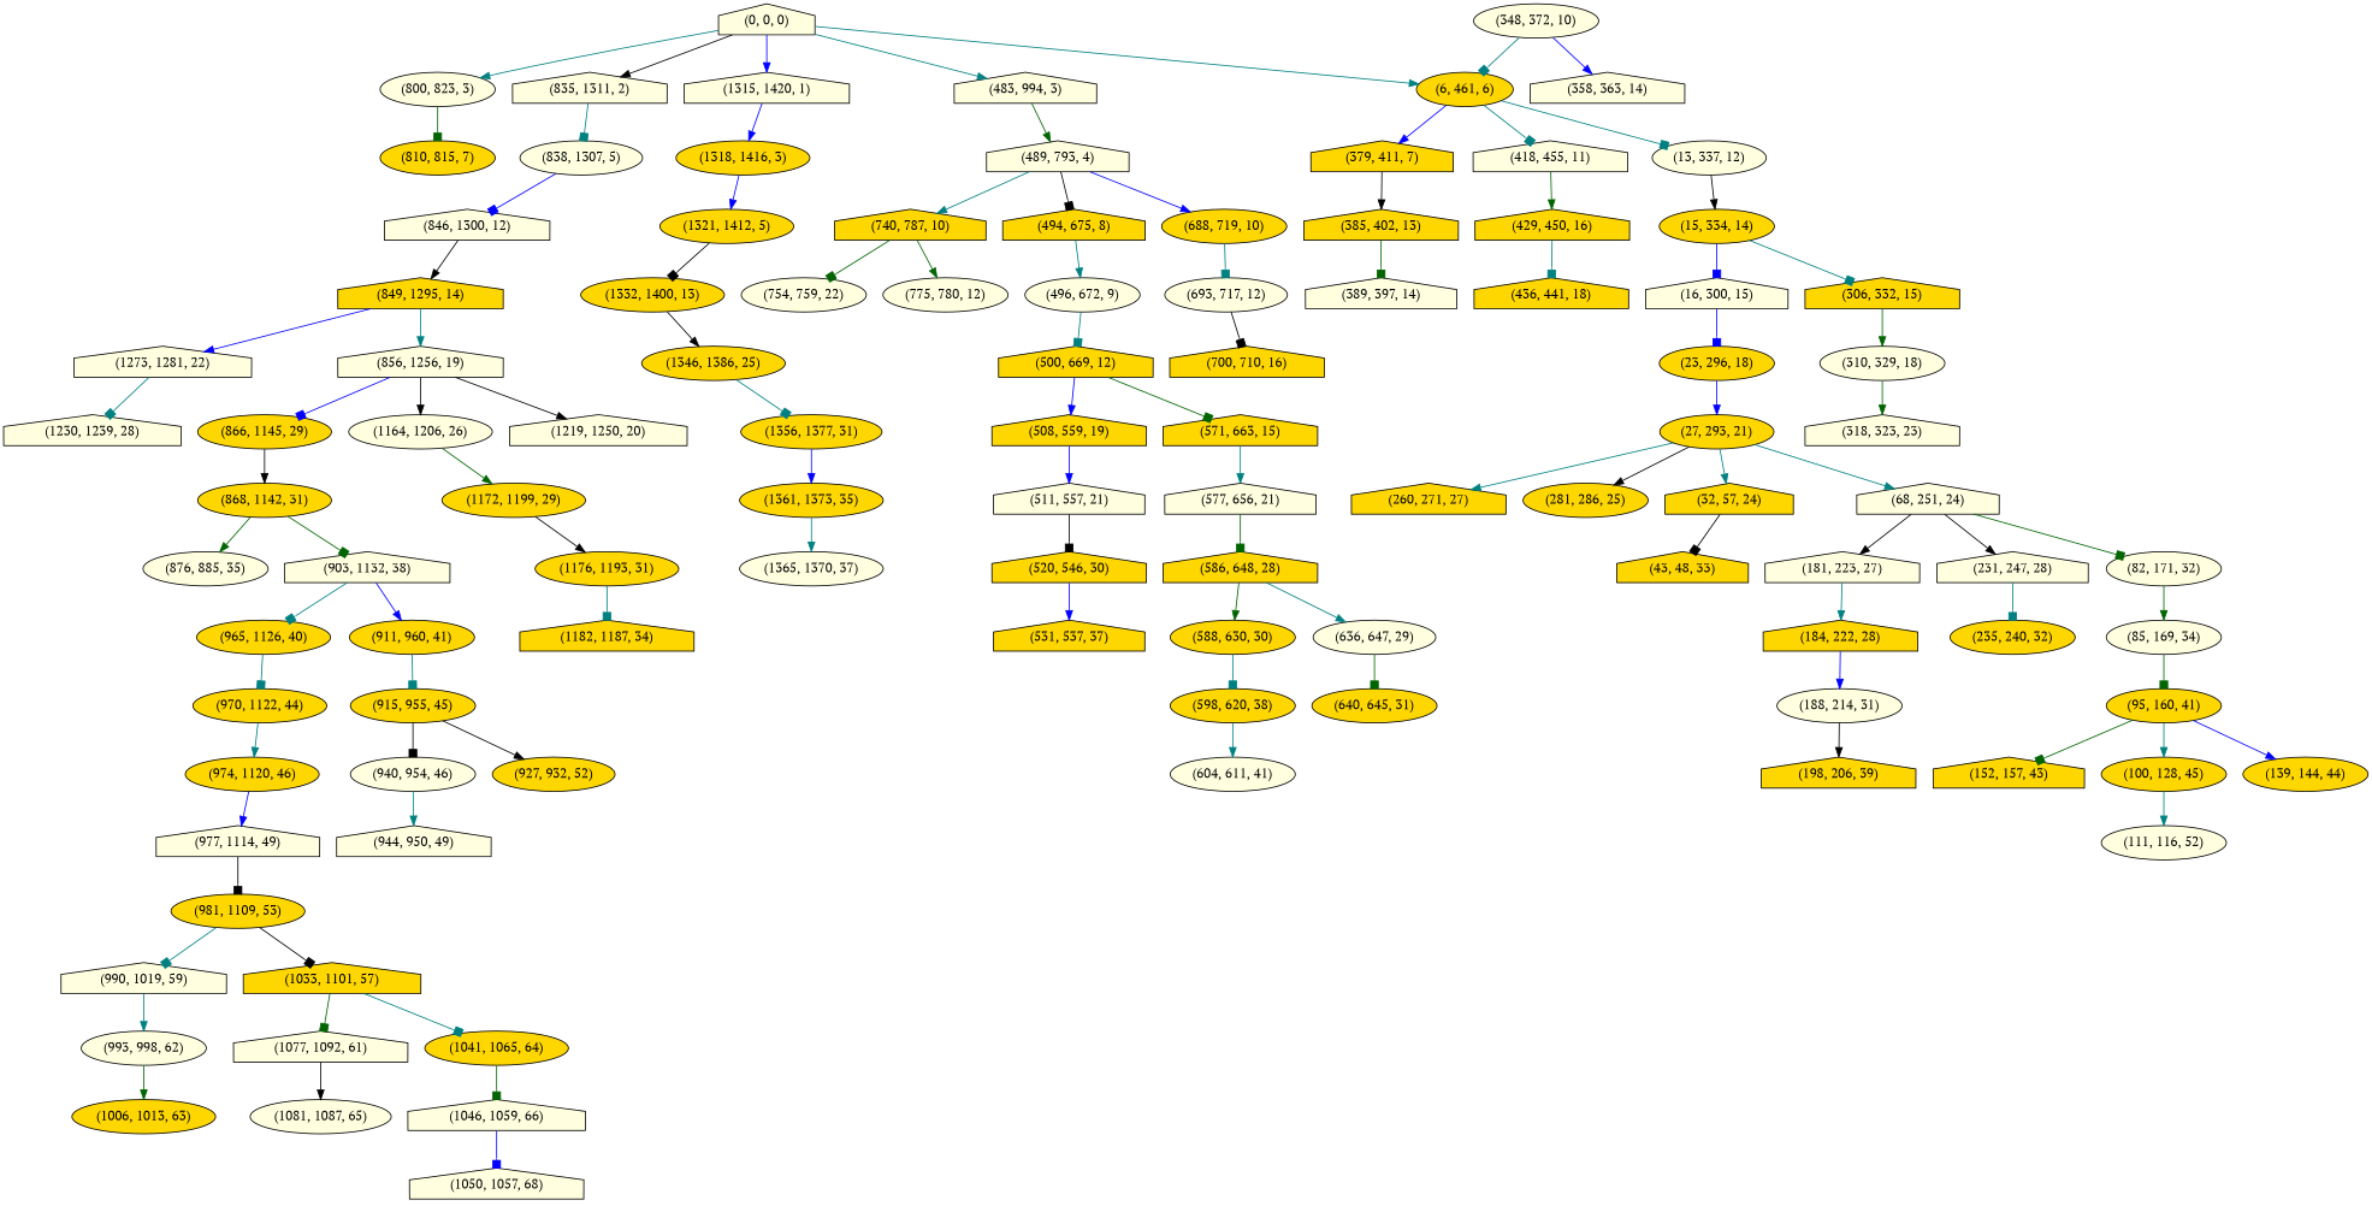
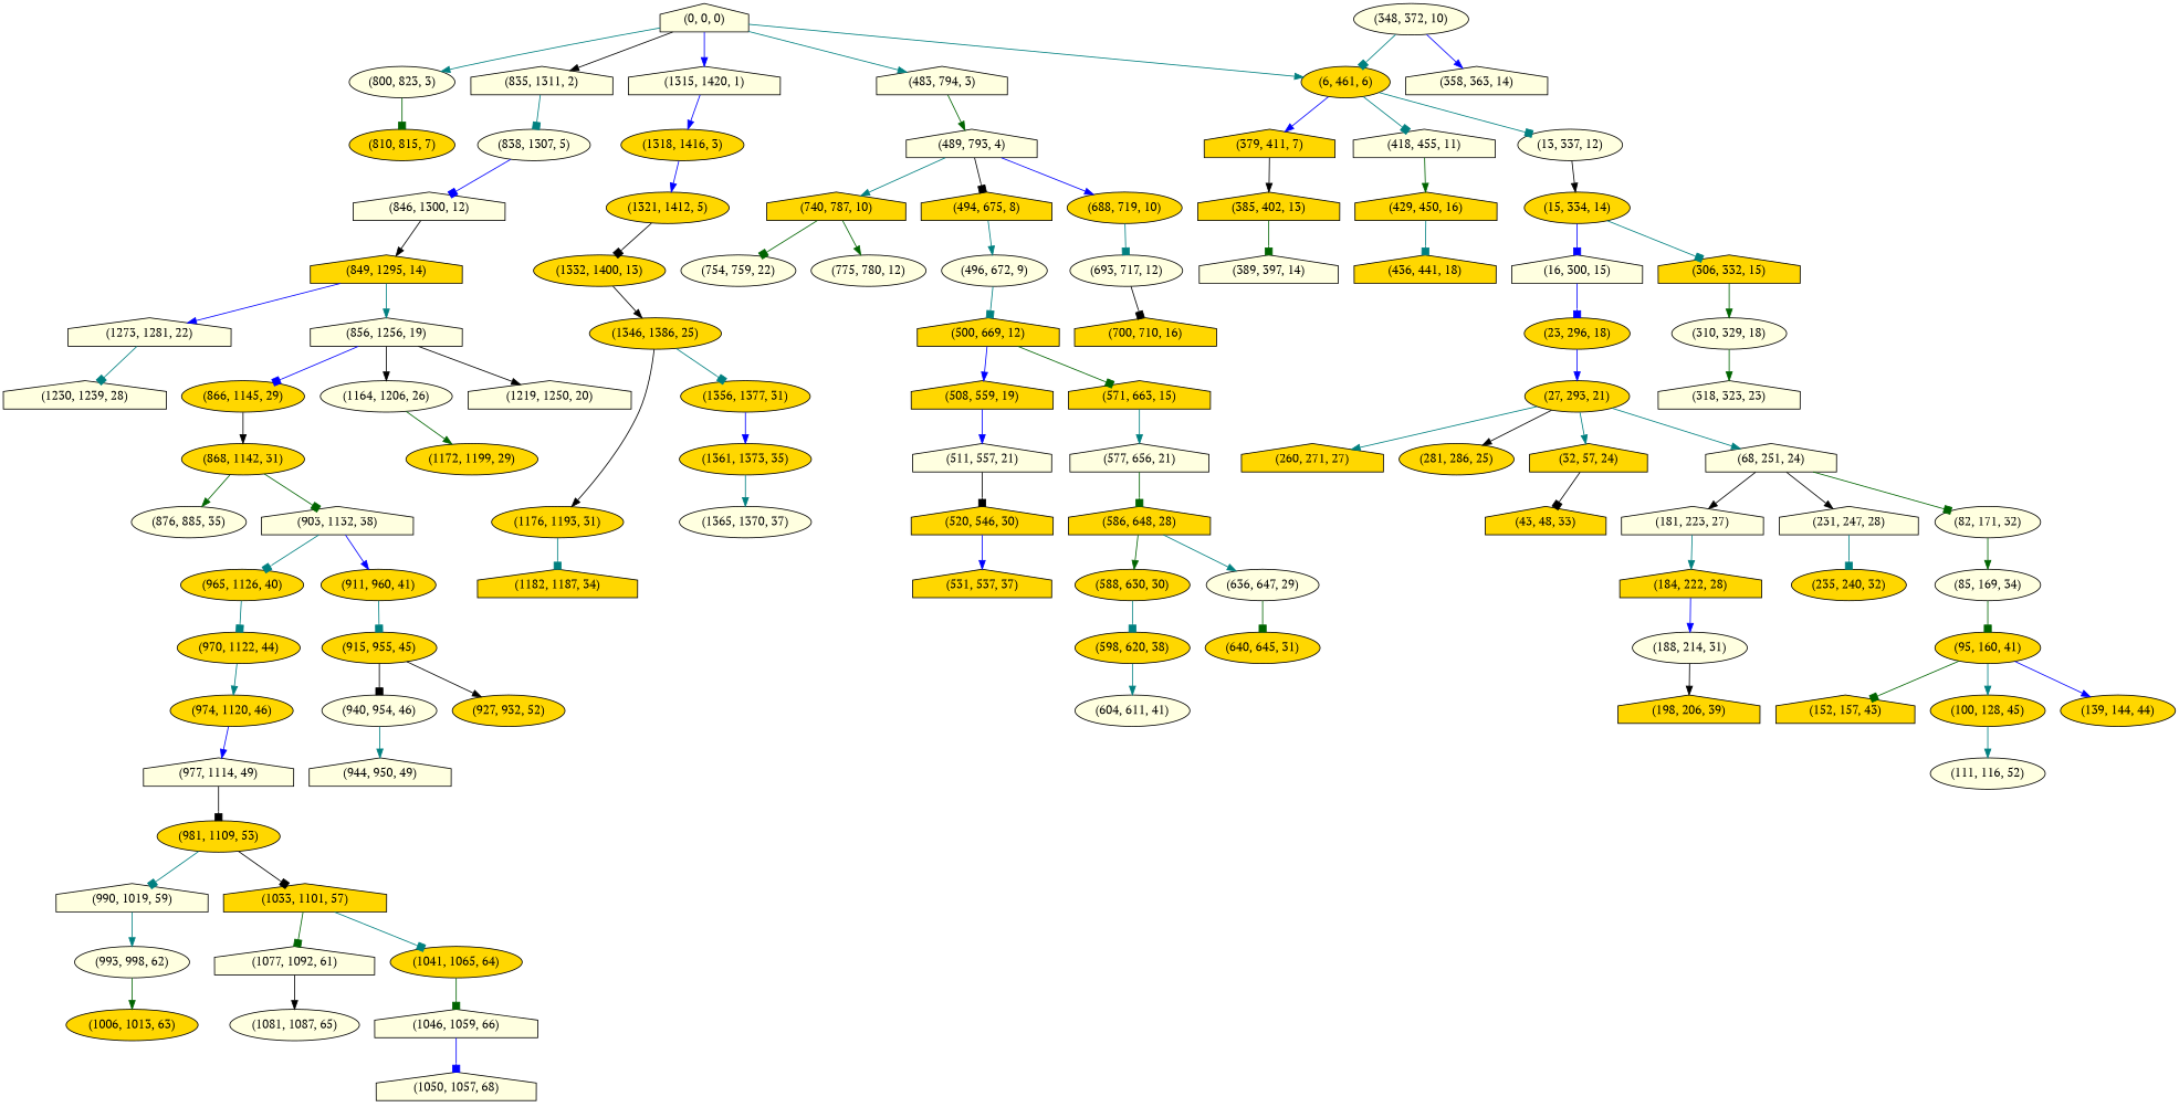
  digraph {
    fontname="PT Serif"
    node [fillcolor=gold fontname="PT Serif" shape=ellipse style=filled]
    edge [arrowhead=normal color=teal fontname="PT Serif"]
    "(0, 0, 0)" [fillcolor=lightyellow shape=house]
    "(6, 461, 6)"
-   "(483, 794, 3)" [fillcolor=lightyellow shape=house label="(483, 994, 3)"]
+   "(483, 794, 3)" [fillcolor=lightyellow shape=house]
    "(800, 823, 3)" [fillcolor=lightyellow]
    "(835, 1311, 2)" [fillcolor=lightyellow shape=house]
    "(1315, 1420, 1)" [fillcolor=lightyellow shape=house]
    "(13, 337, 12)" [fillcolor=lightyellow]
    "(379, 411, 7)" [shape=house]
    "(418, 455, 11)" [fillcolor=lightyellow shape=house]
    "(489, 793, 4)" [fillcolor=lightyellow shape=house]
    "(810, 815, 7)"
    "(838, 1307, 5)" [fillcolor=lightyellow]
    "(1318, 1416, 3)"
    "(15, 334, 14)"
    "(348, 372, 10)" [fillcolor=lightyellow]
    "(358, 363, 14)" [fillcolor=lightyellow shape=house]
    "(385, 402, 13)" [shape=house]
    "(429, 450, 16)" [shape=house]
    "(16, 300, 15)" [fillcolor=lightyellow shape=house]
    "(306, 332, 15)" [shape=house]
    "(23, 296, 18)"
    "(310, 329, 18)" [fillcolor=lightyellow]
    "(27, 293, 21)"
    "(32, 57, 24)" [shape=house]
    "(68, 251, 24)" [fillcolor=lightyellow shape=house]
    "(260, 271, 27)" [shape=house]
    "(281, 286, 25)"
    "(43, 48, 33)" [shape=house]
    "(82, 171, 32)" [fillcolor=lightyellow]
    "(181, 223, 27)" [fillcolor=lightyellow shape=house]
    "(231, 247, 28)" [fillcolor=lightyellow shape=house]
    "(85, 169, 34)" [fillcolor=lightyellow]
    "(184, 222, 28)" [shape=house]
    "(235, 240, 32)"
    "(95, 160, 41)"
    "(100, 128, 45)"
    "(139, 144, 44)"
    "(152, 157, 43)" [shape=house]
    "(111, 116, 52)" [fillcolor=lightyellow]
    "(188, 214, 31)" [fillcolor=lightyellow]
    "(198, 206, 39)" [shape=house]
    "(318, 323, 23)" [fillcolor=lightyellow shape=house]
    "(389, 397, 14)" [fillcolor=lightyellow shape=house]
    "(436, 441, 18)" [shape=house]
    "(494, 675, 8)" [shape=house]
    "(688, 719, 10)"
    "(740, 787, 10)" [shape=house]
    "(496, 672, 9)" [fillcolor=lightyellow]
    "(693, 717, 12)" [fillcolor=lightyellow]
    "(754, 759, 22)" [fillcolor=lightyellow]
    "(775, 780, 12)" [fillcolor=lightyellow]
    "(500, 669, 12)" [shape=house]
    "(508, 559, 19)" [shape=house]
    "(571, 663, 15)" [shape=house]
    "(511, 557, 21)" [fillcolor=lightyellow shape=house]
    "(577, 656, 21)" [fillcolor=lightyellow shape=house]
    "(520, 546, 30)" [shape=house]
    "(531, 537, 37)" [shape=house]
    "(586, 648, 28)" [shape=house]
    "(588, 630, 30)"
    "(636, 647, 29)" [fillcolor=lightyellow]
    "(598, 620, 38)"
    "(640, 645, 31)"
    "(604, 611, 41)" [fillcolor=lightyellow]
    "(700, 710, 16)" [shape=house]
    "(846, 1300, 12)" [fillcolor=lightyellow shape=house]
    "(849, 1295, 14)" [shape=house]
    "(856, 1256, 19)" [fillcolor=lightyellow shape=house]
    "(1273, 1281, 22)" [fillcolor=lightyellow shape=house]
    "(866, 1145, 29)"
    "(1164, 1206, 26)" [fillcolor=lightyellow]
    "(1219, 1250, 20)" [fillcolor=lightyellow shape=house]
    "(1230, 1239, 28)" [fillcolor=lightyellow shape=house]
    "(868, 1142, 31)"
    "(1172, 1199, 29)"
    "(876, 885, 35)" [fillcolor=lightyellow]
    "(903, 1132, 38)" [fillcolor=lightyellow shape=house]
    "(911, 960, 41)"
    "(965, 1126, 40)"
    "(915, 955, 45)"
    "(970, 1122, 44)"
    "(927, 932, 52)"
    "(940, 954, 46)" [fillcolor=lightyellow]
    "(944, 950, 49)" [fillcolor=lightyellow shape=house]
    "(974, 1120, 46)"
    "(977, 1114, 49)" [fillcolor=lightyellow shape=house]
    "(981, 1109, 53)"
    "(990, 1019, 59)" [fillcolor=lightyellow shape=house]
    "(1033, 1101, 57)" [shape=house]
    "(993, 998, 62)" [fillcolor=lightyellow]
    "(1041, 1065, 64)"
    "(1077, 1092, 61)" [fillcolor=lightyellow shape=house]
    "(1006, 1013, 63)"
    "(1046, 1059, 66)" [fillcolor=lightyellow shape=house]
    "(1081, 1087, 65)" [fillcolor=lightyellow]
    "(1050, 1057, 68)" [fillcolor=lightyellow shape=house]
    "(1176, 1193, 31)"
    "(1182, 1187, 34)" [shape=house]
    "(1321, 1412, 5)"
    "(1332, 1400, 13)"
    "(1346, 1386, 25)"
    "(1356, 1377, 31)"
    "(1361, 1373, 35)"
    "(1365, 1370, 37)" [fillcolor=lightyellow]
    "(0, 0, 0)" -> "(6, 461, 6)"
    "(0, 0, 0)" -> "(483, 794, 3)"
    "(0, 0, 0)" -> "(800, 823, 3)"
    "(0, 0, 0)" -> "(835, 1311, 2)" [color=black]
    "(0, 0, 0)" -> "(1315, 1420, 1)" [color=blue]
    "(6, 461, 6)" -> "(13, 337, 12)" [arrowhead=box]
    "(6, 461, 6)" -> "(379, 411, 7)" [color=blue]
    "(6, 461, 6)" -> "(418, 455, 11)" [arrowhead=box]
    "(483, 794, 3)" -> "(489, 793, 4)" [color=darkgreen]
    "(800, 823, 3)" -> "(810, 815, 7)" [arrowhead=box color=darkgreen]
    "(835, 1311, 2)" -> "(838, 1307, 5)" [arrowhead=box]
    "(1315, 1420, 1)" -> "(1318, 1416, 3)" [color=blue]
    "(13, 337, 12)" -> "(15, 334, 14)" [color=black]
    "(379, 411, 7)" -> "(385, 402, 13)" [color=black]
    "(418, 455, 11)" -> "(429, 450, 16)" [color=darkgreen]
    "(489, 793, 4)" -> "(494, 675, 8)" [arrowhead=box color=black]
    "(489, 793, 4)" -> "(688, 719, 10)" [color=blue]
    "(489, 793, 4)" -> "(740, 787, 10)"
    "(838, 1307, 5)" -> "(846, 1300, 12)" [arrowhead=box color=blue]
    "(1318, 1416, 3)" -> "(1321, 1412, 5)" [color=blue]
    "(15, 334, 14)" -> "(16, 300, 15)" [arrowhead=box color=blue]
    "(15, 334, 14)" -> "(306, 332, 15)" [arrowhead=box]
    "(348, 372, 10)" -> "(6, 461, 6)" [arrowhead=box]
    "(348, 372, 10)" -> "(358, 363, 14)" [color=blue]
    "(385, 402, 13)" -> "(389, 397, 14)" [arrowhead=box color=darkgreen]
    "(429, 450, 16)" -> "(436, 441, 18)" [arrowhead=box]
    "(16, 300, 15)" -> "(23, 296, 18)" [arrowhead=box color=blue]
    "(306, 332, 15)" -> "(310, 329, 18)" [color=darkgreen]
    "(23, 296, 18)" -> "(27, 293, 21)" [color=blue]
    "(310, 329, 18)" -> "(318, 323, 23)" [color=darkgreen]
    "(27, 293, 21)" -> "(32, 57, 24)"
    "(27, 293, 21)" -> "(68, 251, 24)"
    "(27, 293, 21)" -> "(260, 271, 27)"
    "(27, 293, 21)" -> "(281, 286, 25)" [color=black]
    "(32, 57, 24)" -> "(43, 48, 33)" [arrowhead=box color=black]
    "(68, 251, 24)" -> "(82, 171, 32)" [arrowhead=box color=darkgreen]
    "(68, 251, 24)" -> "(181, 223, 27)" [color=black]
    "(68, 251, 24)" -> "(231, 247, 28)" [color=black]
    "(82, 171, 32)" -> "(85, 169, 34)" [color=darkgreen]
    "(181, 223, 27)" -> "(184, 222, 28)"
    "(231, 247, 28)" -> "(235, 240, 32)" [arrowhead=box]
    "(85, 169, 34)" -> "(95, 160, 41)" [arrowhead=box color=darkgreen]
    "(184, 222, 28)" -> "(188, 214, 31)" [color=blue]
    "(95, 160, 41)" -> "(100, 128, 45)"
    "(95, 160, 41)" -> "(139, 144, 44)" [color=blue]
    "(95, 160, 41)" -> "(152, 157, 43)" [arrowhead=box color=darkgreen]
    "(100, 128, 45)" -> "(111, 116, 52)"
    "(188, 214, 31)" -> "(198, 206, 39)" [color=black]
    "(494, 675, 8)" -> "(496, 672, 9)"
    "(688, 719, 10)" -> "(693, 717, 12)" [arrowhead=box]
    "(740, 787, 10)" -> "(754, 759, 22)" [arrowhead=box color=darkgreen]
    "(740, 787, 10)" -> "(775, 780, 12)" [color=darkgreen]
    "(496, 672, 9)" -> "(500, 669, 12)" [arrowhead=box]
    "(693, 717, 12)" -> "(700, 710, 16)" [arrowhead=box color=black]
    "(500, 669, 12)" -> "(508, 559, 19)" [color=blue]
    "(500, 669, 12)" -> "(571, 663, 15)" [arrowhead=box color=darkgreen]
    "(508, 559, 19)" -> "(511, 557, 21)" [color=blue]
    "(571, 663, 15)" -> "(577, 656, 21)"
    "(511, 557, 21)" -> "(520, 546, 30)" [arrowhead=box color=black]
    "(577, 656, 21)" -> "(586, 648, 28)" [arrowhead=box color=darkgreen]
    "(520, 546, 30)" -> "(531, 537, 37)" [color=blue]
    "(586, 648, 28)" -> "(588, 630, 30)" [color=darkgreen]
    "(586, 648, 28)" -> "(636, 647, 29)"
    "(588, 630, 30)" -> "(598, 620, 38)" [arrowhead=box]
    "(636, 647, 29)" -> "(640, 645, 31)" [arrowhead=box color=darkgreen]
    "(598, 620, 38)" -> "(604, 611, 41)"
    "(846, 1300, 12)" -> "(849, 1295, 14)" [color=black]
    "(849, 1295, 14)" -> "(856, 1256, 19)"
    "(849, 1295, 14)" -> "(1273, 1281, 22)" [color=blue]
    "(856, 1256, 19)" -> "(866, 1145, 29)" [arrowhead=box color=blue]
    "(856, 1256, 19)" -> "(1164, 1206, 26)" [color=black]
    "(856, 1256, 19)" -> "(1219, 1250, 20)" [color=black]
    "(1273, 1281, 22)" -> "(1230, 1239, 28)" [arrowhead=box]
    "(866, 1145, 29)" -> "(868, 1142, 31)" [color=black]
    "(1164, 1206, 26)" -> "(1172, 1199, 29)" [color=darkgreen]
    "(868, 1142, 31)" -> "(876, 885, 35)" [color=darkgreen]
    "(868, 1142, 31)" -> "(903, 1132, 38)" [arrowhead=box color=darkgreen]
-   "(1172, 1199, 29)" -> "(1176, 1193, 31)" [color=black]
+   "(1346, 1386, 25)" -> "(1176, 1193, 31)" [color=black]
    "(903, 1132, 38)" -> "(911, 960, 41)" [color=blue]
    "(903, 1132, 38)" -> "(965, 1126, 40)" [arrowhead=box]
    "(911, 960, 41)" -> "(915, 955, 45)" [arrowhead=box]
    "(965, 1126, 40)" -> "(970, 1122, 44)" [arrowhead=box]
    "(915, 955, 45)" -> "(927, 932, 52)" [color=black]
    "(915, 955, 45)" -> "(940, 954, 46)" [arrowhead=box color=black]
    "(970, 1122, 44)" -> "(974, 1120, 46)"
    "(940, 954, 46)" -> "(944, 950, 49)"
    "(974, 1120, 46)" -> "(977, 1114, 49)" [color=blue]
    "(977, 1114, 49)" -> "(981, 1109, 53)" [arrowhead=box color=black]
    "(981, 1109, 53)" -> "(990, 1019, 59)" [arrowhead=box]
    "(981, 1109, 53)" -> "(1033, 1101, 57)" [arrowhead=box color=black]
    "(990, 1019, 59)" -> "(993, 998, 62)"
    "(1033, 1101, 57)" -> "(1041, 1065, 64)" [arrowhead=box]
    "(1033, 1101, 57)" -> "(1077, 1092, 61)" [arrowhead=box color=darkgreen]
    "(993, 998, 62)" -> "(1006, 1013, 63)" [color=darkgreen]
    "(1041, 1065, 64)" -> "(1046, 1059, 66)" [arrowhead=box color=darkgreen]
    "(1077, 1092, 61)" -> "(1081, 1087, 65)" [color=black]
    "(1046, 1059, 66)" -> "(1050, 1057, 68)" [arrowhead=box color=blue]
    "(1176, 1193, 31)" -> "(1182, 1187, 34)" [arrowhead=box]
    "(1321, 1412, 5)" -> "(1332, 1400, 13)" [arrowhead=box color=black]
    "(1332, 1400, 13)" -> "(1346, 1386, 25)" [color=black]
    "(1346, 1386, 25)" -> "(1356, 1377, 31)" [arrowhead=box]
    "(1356, 1377, 31)" -> "(1361, 1373, 35)" [color=blue]
    "(1361, 1373, 35)" -> "(1365, 1370, 37)"
  }
